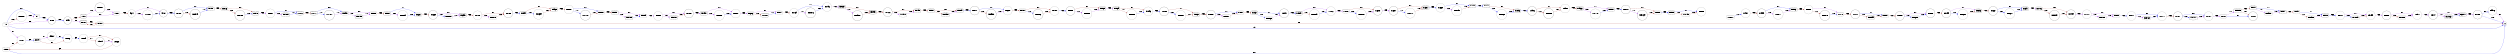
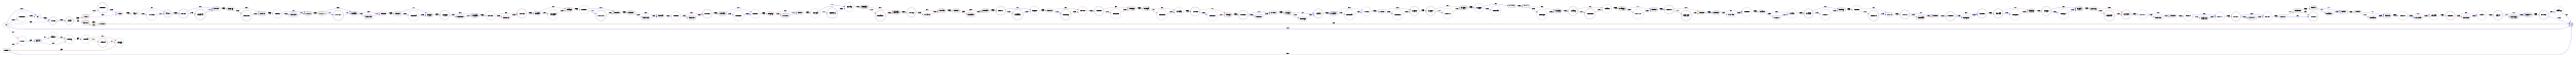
  digraph {
    fontname="DejaVu Sans"
    rankdir=LR
    node [color=gray40 fontname="DejaVu Sans" shape=circle]
    edge [arrowhead=tee color=brown fontname="DejaVu Sans"]
    2 [shape=cylinder]
    3488 [color=black]
    3492 [color=black]
    7824 [color=black shape=cylinder]
    82424 [color=black shape=cylinder]
    7851 [shape=cylinder]
    122327 [color=black]
    82427 [shape=cylinder]
    9677
    1
    9704 [color=black]
    122353
    10701 [color=black]
    10728 [color=black shape=cylinder]
    122379 [color=black]
    11046 [shape=cylinder]
    11073 [color=black shape=cylinder]
    122405 [color=black]
    11204
    11228 [color=black shape=cylinder]
    122431 [color=black shape=cylinder]
    11271 [color=black shape=cylinder]
    11298 [shape=cylinder]
    122457 [color=black]
    11325 [shape=cylinder]
    122483 [color=black shape=cylinder]
    11587 [color=black shape=cylinder]
    11614 [shape=cylinder]
    122509
    11668 [color=black]
    11695 [color=black shape=cylinder]
    122535 [shape=cylinder]
    11718
    11755 [color=black]
    122571 [shape=cylinder]
    11899 [shape=cylinder]
    11968 [color=black shape=cylinder]
    122639
    12031
    12118 [shape=cylinder]
    122725 [color=black]
    12225 [color=black shape=cylinder]
    12259 [shape=cylinder]
    122758 [color=black shape=cylinder]
    12388
    12415 [color=black]
    122784 [color=black shape=cylinder]
    12490 [color=black shape=cylinder]
    12517
    122810
    12686 [shape=cylinder]
    12727 [shape=cylinder]
    122850 [color=black shape=cylinder]
    12769
    12796
    122876 [color=black]
    13068 [color=black shape=cylinder]
    13095 [color=black shape=cylinder]
    122902 [color=black]
    13466 [color=black]
    13493 [color=black shape=cylinder]
    122928 [shape=cylinder]
    13502 [color=black shape=cylinder]
    13529 [color=black shape=cylinder]
    122954 [color=black shape=cylinder]
    13577 [color=black]
    13604
    122980 [color=black]
    13754 [shape=cylinder]
    13781
    123006 [color=black]
    13838 [color=black]
    13865 [color=black shape=cylinder]
    123032
    14069 [color=black shape=cylinder]
    14096
    123058
    14108 [color=black]
    14162 [color=black shape=cylinder]
    123111
    14180 [color=black]
    14207 [shape=cylinder]
    123137 [shape=cylinder]
    14267 [color=black shape=cylinder]
    14294 [color=black]
    123163 [shape=cylinder]
    14519 [color=black shape=cylinder]
    14546
    123189
    14585 [shape=cylinder]
    14612 [color=black]
    123215
    14627 [color=black]
    14654 [color=black shape=cylinder]
    123241
    14660
    14711 [color=black shape=cylinder]
    123291
    14744 [color=black shape=cylinder]
    14816 [color=black shape=cylinder]
    123362
    14906 [color=black]
    14950
    n104 [color=black label=123408]
    14966 [color=black shape=cylinder]
    15005 [color=black shape=cylinder]
    123443
    15044 [color=black]
    15071 [shape=cylinder]
    123469 [color=black]
    15101 [color=black shape=cylinder]
    15128
    123495 [shape=cylinder]
+   17900 [shape=cylinder]
    17927
    123521 [shape=cylinder]
    17999 [color=black]
    18026 [color=black shape=cylinder]
    123547
    21151
    21178 [shape=cylinder]
    123573 [color=black]
    21211 [color=black]
    21238 [shape=cylinder]
    123599 [color=black shape=cylinder]
    21355 [color=black]
    21382 [color=black]
    123625 [shape=cylinder]
    21499 [color=black]
    21526 [color=black shape=cylinder]
    123651
    21667 [color=black]
    21694 [color=black shape=cylinder]
    123677
    21706 [shape=cylinder]
    21739 [color=black]
    123709 [color=black]
    21784
    21811 [shape=cylinder]
    123735 [shape=cylinder]
    22147
    22174
    123761 [shape=cylinder]
    22457 [color=black]
    22484
    123787 [color=black shape=cylinder]
    23031 [shape=cylinder]
    23058 [color=black]
    123813 [color=black shape=cylinder]
    23204 [color=black shape=cylinder]
    23352 [color=black shape=cylinder]
    123957 [shape=cylinder]
    23391 [shape=cylinder]
    23418 [color=black shape=cylinder]
    123983 [shape=cylinder]
    23472
    23499
    124009 [shape=cylinder]
    25880 [color=black]
    25910
    124038 [shape=cylinder]
    26147 [color=black]
    26174 [color=black shape=cylinder]
    124064 [color=black shape=cylinder]
    27415 [color=black]
    29976
    40079 [shape=cylinder]
    40054
    40106
    49507
    40119
    40162
    49549 [color=black]
    40273 [shape=cylinder]
    122301
    0 [shape=cylinder]
    2 -> 3488 [color=blue label=466]
    3488 -> 3492 [arrowhead=normal color=blue label=484]
    3492 -> 7824 [arrowhead=normal label=466]
    3492 -> 82424 [color=purple label=18]
    7824 -> 7851 [arrowhead=normal color=purple label=24]
    7824 -> 122327 [color=purple label=442]
    82424 -> 82427 [arrowhead=normal label=36]
    7851 -> 9677 [arrowhead=normal label=466]
    122327 -> 7851 [arrowhead=normal color=purple label=442]
    82427 -> 82424 [arrowhead=normal label=18]
    82427 -> 1 [arrowhead=dot label=18]
    9677 -> 9704 [color=purple label=24]
    9677 -> 122353 [arrowhead=dot color=purple label=442]
    9704 -> 10701 [color=blue label=466]
    122353 -> 9704 [color=blue label=442]
    10701 -> 10728 [arrowhead=normal color=blue label=24]
    10701 -> 122379 [arrowhead=normal label=442]
    10728 -> 11046 [arrowhead=normal label=466]
    122379 -> 10728 [arrowhead=dot color=blue label=442]
    11046 -> 11073 [arrowhead=dot label=24]
    11046 -> 122405 [arrowhead=normal label=442]
    11073 -> 11204 [color=purple label=466]
    122405 -> 11073 [color=blue label=442]
    11204 -> 11228 [color=blue label=24]
    11204 -> 122431 [arrowhead=normal color=purple label=442]
    11228 -> 11271 [label=466]
    122431 -> 11228 [arrowhead=normal color=blue label=442]
    11271 -> 11298 [arrowhead=dot color=blue label=24]
    11271 -> 122457 [arrowhead=dot color=blue label=442]
    11298 -> 11325 [arrowhead=normal color=purple label=24]
    11298 -> 122483 [color=purple label=442]
    122457 -> 11298 [arrowhead=dot color=purple label=442]
    11325 -> 11587 [label=466]
    122483 -> 11325 [arrowhead=dot color=purple label=442]
    11587 -> 11614 [arrowhead=normal color=blue label=24]
    11587 -> 122509 [arrowhead=dot color=purple label=442]
    11614 -> 11668 [label=466]
    122509 -> 11614 [arrowhead=dot color=blue label=442]
    11668 -> 11695 [color=purple label=24]
    11668 -> 122535 [arrowhead=dot color=blue label=442]
    11695 -> 11718 [arrowhead=normal label=466]
    122535 -> 11695 [color=purple label=442]
    11718 -> 11755 [label=24]
    11718 -> 122571 [arrowhead=dot color=purple label=442]
    11755 -> 11899 [arrowhead=dot color=blue label=466]
    122571 -> 11755 [arrowhead=dot label=442]
    11899 -> 11968 [arrowhead=normal label=24]
    11899 -> 122639 [color=blue label=442]
    11968 -> 12031 [label=466]
    122639 -> 11968 [arrowhead=dot label=442]
    12031 -> 12118 [arrowhead=dot color=blue label=24]
    12031 -> 122725 [arrowhead=normal color=blue label=442]
    12118 -> 12225 [arrowhead=dot label=466]
    122725 -> 12118 [arrowhead=normal label=442]
    12225 -> 12259 [arrowhead=dot color=purple label=24]
    12225 -> 122758 [color=purple label=442]
    12259 -> 12388 [color=purple label=466]
    122758 -> 12259 [arrowhead=dot color=blue label=442]
    12388 -> 12415 [arrowhead=normal color=purple label=24]
    12388 -> 122784 [arrowhead=normal color=purple label=442]
    12415 -> 12490 [arrowhead=normal color=purple label=466]
    122784 -> 12415 [label=442]
    12490 -> 12517 [arrowhead=dot color=purple label=24]
    12490 -> 122810 [arrowhead=dot color=purple label=442]
    12517 -> 12686 [arrowhead=normal color=purple label=466]
    122810 -> 12517 [arrowhead=normal color=blue label=442]
    12686 -> 12727 [arrowhead=dot color=purple label=24]
    12686 -> 122850 [arrowhead=dot label=442]
    12727 -> 12769 [arrowhead=normal label=466]
    122850 -> 12727 [color=blue label=442]
    12769 -> 12796 [arrowhead=dot color=blue label=24]
    12769 -> 122876 [arrowhead=dot color=purple label=442]
    12796 -> 13068 [arrowhead=dot color=purple label=466]
    122876 -> 12796 [color=blue label=442]
    13068 -> 13095 [label=24]
    13068 -> 122902 [arrowhead=dot color=purple label=442]
    13095 -> 13466 [arrowhead=normal label=466]
    122902 -> 13095 [arrowhead=dot label=442]
    13466 -> 13493 [arrowhead=dot label=24]
    13466 -> 122928 [arrowhead=normal color=purple label=442]
    13493 -> 13502 [arrowhead=normal label=466]
    122928 -> 13493 [arrowhead=dot color=purple label=442]
    13502 -> 13529 [arrowhead=normal label=24]
    13502 -> 122954 [label=442]
    13529 -> 13577 [color=blue label=466]
    122954 -> 13529 [arrowhead=dot color=purple label=442]
    13577 -> 13604 [color=blue label=24]
    13577 -> 122980 [label=442]
    13604 -> 13754 [arrowhead=dot label=466]
    122980 -> 13604 [color=purple label=442]
    13754 -> 13781 [arrowhead=normal label=24]
    13754 -> 123006 [color=blue label=442]
    13781 -> 13838 [arrowhead=normal color=blue label=466]
    123006 -> 13781 [arrowhead=dot label=442]
    13838 -> 13865 [arrowhead=dot label=24]
    13838 -> 123032 [arrowhead=dot color=purple label=442]
    13865 -> 14069 [color=purple label=466]
    123032 -> 13865 [arrowhead=normal color=purple label=442]
    14069 -> 14096 [arrowhead=normal label=24]
    14069 -> 123058 [label=442]
    14096 -> 14108 [arrowhead=dot color=blue label=466]
    123058 -> 14096 [arrowhead=dot color=blue label=442]
    14108 -> 14162 [arrowhead=normal label=24]
    14108 -> 123111 [arrowhead=normal color=blue label=442]
    14162 -> 14180 [arrowhead=normal label=466]
    123111 -> 14162 [label=442]
    14180 -> 14207 [arrowhead=dot color=blue label=24]
    14180 -> 123137 [arrowhead=dot color=purple label=442]
    14207 -> 14267 [arrowhead=dot label=466]
    123137 -> 14207 [label=442]
    14267 -> 14294 [arrowhead=normal color=blue label=24]
    14267 -> 123163 [color=blue label=442]
    14294 -> 14519 [arrowhead=dot color=blue label=466]
    123163 -> 14294 [arrowhead=dot color=purple label=442]
    14519 -> 14546 [color=purple label=24]
    14519 -> 123189 [label=442]
    14546 -> 14585 [color=purple label=466]
    123189 -> 14546 [arrowhead=normal color=blue label=442]
    14585 -> 14612 [arrowhead=dot label=24]
    14585 -> 123215 [arrowhead=normal color=blue label=442]
    14612 -> 14627 [arrowhead=dot color=purple label=466]
    123215 -> 14612 [arrowhead=normal color=purple label=442]
    14627 -> 14654 [label=24]
    14627 -> 123241 [arrowhead=normal color=blue label=442]
    14654 -> 14660 [color=blue label=466]
    123241 -> 14654 [label=442]
    14660 -> 14711 [arrowhead=dot color=blue label=24]
    14660 -> 123291 [arrowhead=dot color=purple label=442]
    14711 -> 14744 [arrowhead=dot color=blue label=466]
-   123291 -> 14711 [arrowhead=normal label=442]
    14744 -> 14816 [arrowhead=dot label=24]
    14744 -> 123362 [arrowhead=dot color=blue label=442]
    14816 -> 14906 [arrowhead=normal color=blue label=466]
    123362 -> 14816 [arrowhead=normal color=blue label=442]
    14906 -> 14950 [arrowhead=normal label=24]
    14906 -> n104 [arrowhead=dot label=442]
    14950 -> 14966 [arrowhead=normal label=466]
    n104 -> 14950 [arrowhead=normal label=442]
    14966 -> 15005 [arrowhead=dot color=purple label=24]
    14966 -> 123443 [color=purple label=442]
    15005 -> 15044 [arrowhead=dot color=blue label=466]
    123443 -> 15005 [color=blue label=442]
    15044 -> 15071 [arrowhead=dot label=24]
    15044 -> 123469 [color=purple label=442]
    15071 -> 15101 [arrowhead=dot color=blue label=466]
    123469 -> 15071 [arrowhead=normal label=442]
    15101 -> 15128 [arrowhead=dot color=blue label=24]
    15101 -> 123495 [label=442]
+   15128 -> 17900 [arrowhead=normal color=purple label=466]
    123495 -> 15128 [arrowhead=normal label=442]
+   17900 -> 17927 [color=purple label=24]
+   17900 -> 123521 [color=purple label=442]
    17927 -> 17999 [arrowhead=dot label=466]
    123521 -> 17927 [arrowhead=normal color=blue label=442]
    17999 -> 18026 [color=blue label=24]
    17999 -> 123547 [color=purple label=442]
    18026 -> 21151 [arrowhead=dot label=466]
    123547 -> 18026 [arrowhead=normal color=purple label=442]
    21151 -> 21178 [arrowhead=normal color=purple label=24]
    21151 -> 123573 [arrowhead=normal label=442]
    21178 -> 21211 [label=466]
    123573 -> 21178 [color=blue label=442]
    21211 -> 21238 [color=blue label=24]
    21211 -> 123599 [label=442]
    21238 -> 21355 [arrowhead=dot label=466]
    123599 -> 21238 [arrowhead=normal label=442]
    21355 -> 21382 [color=purple label=24]
    21355 -> 123625 [arrowhead=normal color=blue label=442]
    21382 -> 21499 [label=466]
    123625 -> 21382 [arrowhead=normal color=blue label=442]
    21499 -> 21526 [color=purple label=24]
    21499 -> 123651 [arrowhead=dot color=blue label=442]
    21526 -> 21667 [arrowhead=normal label=466]
    123651 -> 21526 [arrowhead=normal label=442]
    21667 -> 21694 [arrowhead=dot color=blue label=24]
    21667 -> 123677 [arrowhead=normal color=blue label=442]
    21694 -> 21706 [color=purple label=466]
    123677 -> 21694 [arrowhead=dot color=blue label=442]
    21706 -> 21739 [arrowhead=dot label=24]
    21706 -> 123709 [arrowhead=normal label=442]
    21739 -> 21784 [color=purple label=466]
    123709 -> 21739 [arrowhead=dot label=442]
    21784 -> 21811 [color=purple label=24]
    21784 -> 123735 [arrowhead=dot color=purple label=442]
    21811 -> 22147 [arrowhead=normal color=blue label=466]
    123735 -> 21811 [arrowhead=dot color=purple label=442]
    22147 -> 22174 [arrowhead=dot color=blue label=24]
    22147 -> 123761 [arrowhead=dot color=purple label=442]
    22174 -> 22457 [label=466]
    123761 -> 22174 [color=blue label=442]
    22457 -> 22484 [color=blue label=24]
    22457 -> 123787 [arrowhead=normal color=blue label=442]
    22484 -> 23031 [arrowhead=normal color=purple label=466]
    123787 -> 22484 [arrowhead=dot color=purple label=442]
    23031 -> 23058 [arrowhead=normal color=blue label=24]
    23031 -> 123813 [arrowhead=dot color=purple label=442]
    123813 -> 23058 [label=442]
    123813 -> 23204 [label=466]
    23204 -> 23352 [arrowhead=normal color=blue label=24]
    23204 -> 123957 [color=purple label=442]
    23352 -> 23391 [label=466]
    123957 -> 23352 [color=purple label=442]
    23391 -> 23418 [arrowhead=dot color=blue label=24]
    23391 -> 123983 [label=442]
    23418 -> 23472 [arrowhead=normal color=blue label=466]
    123983 -> 23418 [color=purple label=442]
    23472 -> 23499 [arrowhead=normal color=purple label=24]
    23472 -> 124009 [arrowhead=normal color=blue label=442]
    23499 -> 25880 [color=purple label=466]
    124009 -> 23499 [label=442]
    25880 -> 25910 [arrowhead=normal color=purple label=24]
    25880 -> 124038 [arrowhead=normal label=442]
    25910 -> 26147 [arrowhead=normal color=purple label=466]
    124038 -> 25910 [arrowhead=normal color=purple label=442]
    26147 -> 26174 [arrowhead=dot color=purple label=24]
    26147 -> 124064 [arrowhead=dot color=purple label=442]
    26174 -> 27415 [color=purple label=466]
    124064 -> 26174 [color=blue label=442]
    27415 -> 1 [arrowhead=dot color=blue label=442]
    27415 -> 29976 [color=blue label=24]
    29976 -> 1 [arrowhead=normal color=purple label=24]
    40079 -> 40106 [label=34]
    40079 -> 49507 [arrowhead=dot color=purple label=34]
    40054 -> 40079 [color=blue label=68]
    40106 -> 40119 [arrowhead=dot color=blue label=68]
    49507 -> 40106 [arrowhead=dot color=blue label=34]
    40119 -> 40162 [arrowhead=dot label=34]
    40119 -> 49549 [label=34]
    40162 -> 40273 [arrowhead=dot label=68]
    49549 -> 40162 [arrowhead=normal color=purple label=34]
    40273 -> 1 [color=blue label=34]
    40273 -> 40054 [arrowhead=normal label=34]
    122301 -> 2 [arrowhead=dot color=purple label=442]
    0 -> 2 [color=blue label=24]
    0 -> 3488 [arrowhead=normal color=purple label=18]
    0 -> 1 [arrowhead=normal color=blue label=19]
    0 -> 40054 [arrowhead=normal color=purple label=34]
    0 -> 122301 [label=442]
  }
